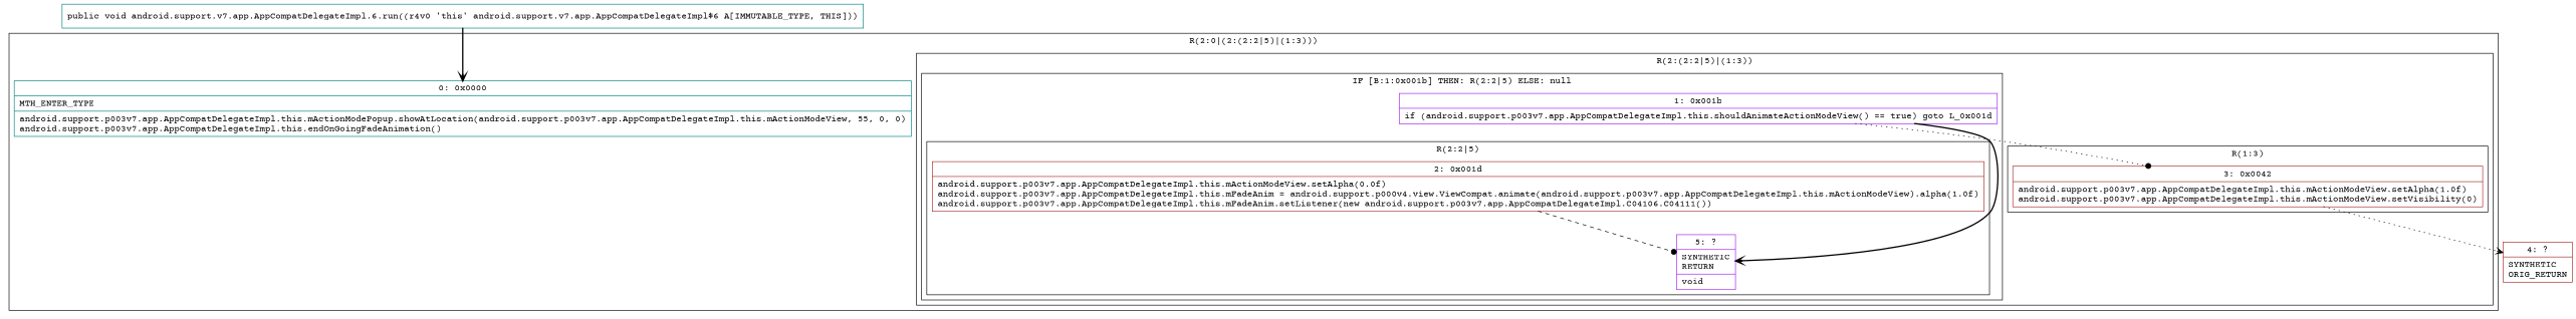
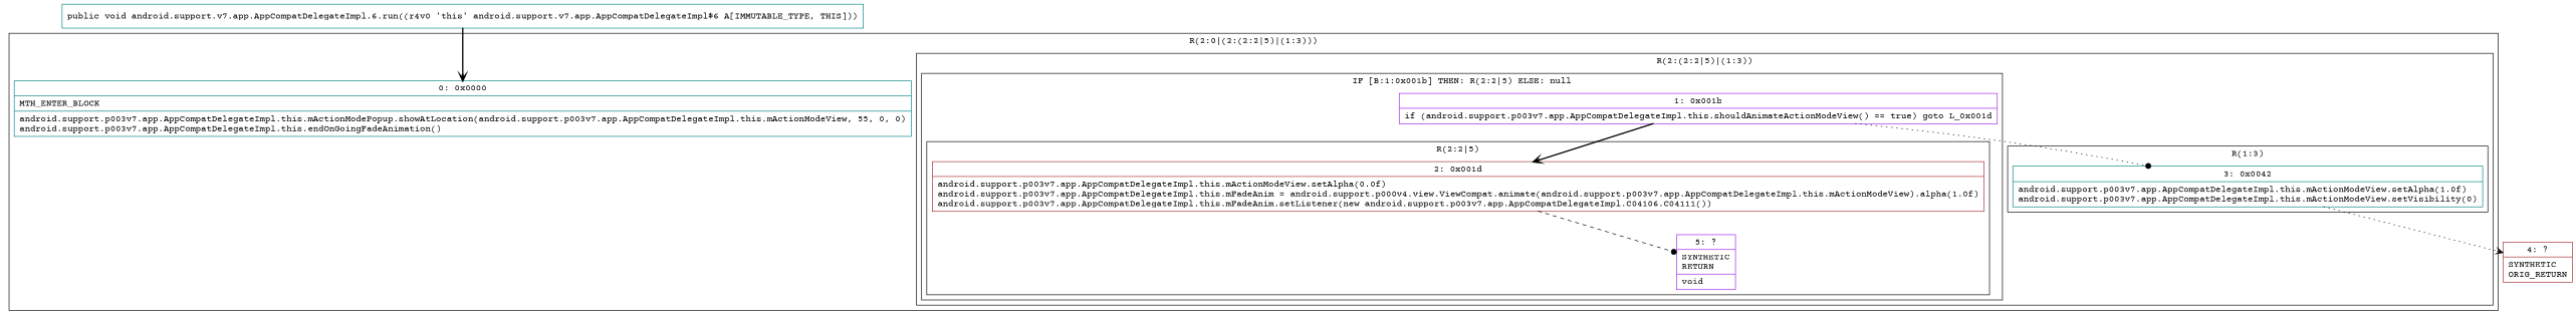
  digraph {
    fontname="Courier Prime"
    node [color=teal fontname="Courier Prime" shape=record]
    edge [arrowhead=vee fontname="Courier Prime" style=bold]
    n1 [color=brown label="{2\:\ 0x001d|android.support.p003v7.app.AppCompatDelegateImpl.this.mActionModeView.setAlpha(0.0f)\landroid.support.p003v7.app.AppCompatDelegateImpl.this.mFadeAnim = android.support.p000v4.view.ViewCompat.animate(android.support.p003v7.app.AppCompatDelegateImpl.this.mActionModeView).alpha(1.0f)\landroid.support.p003v7.app.AppCompatDelegateImpl.this.mFadeAnim.setListener(new android.support.p003v7.app.AppCompatDelegateImpl.C04106.C04111())\l}"]
    n2 [color=purple label="{5\:\ ?|SYNTHETIC\lRETURN\l|void\l}"]
    n3 [color=purple label="{1\:\ 0x001b|if (android.support.p003v7.app.AppCompatDelegateImpl.this.shouldAnimateActionModeView() == true) goto L_0x001d\l}"]
-   n4 [color=brown label="{3\:\ 0x0042|android.support.p003v7.app.AppCompatDelegateImpl.this.mActionModeView.setAlpha(1.0f)\landroid.support.p003v7.app.AppCompatDelegateImpl.this.mActionModeView.setVisibility(0)\l}"]
-   n5 [label="{0\:\ 0x0000|MTH_ENTER_TYPE\l|android.support.p003v7.app.AppCompatDelegateImpl.this.mActionModePopup.showAtLocation(android.support.p003v7.app.AppCompatDelegateImpl.this.mActionModeView, 55, 0, 0)\landroid.support.p003v7.app.AppCompatDelegateImpl.this.endOnGoingFadeAnimation()\l}"]
+   n4 [label="{3\:\ 0x0042|android.support.p003v7.app.AppCompatDelegateImpl.this.mActionModeView.setAlpha(1.0f)\landroid.support.p003v7.app.AppCompatDelegateImpl.this.mActionModeView.setVisibility(0)\l}"]
+   n5 [label="{0\:\ 0x0000|MTH_ENTER_BLOCK\l|android.support.p003v7.app.AppCompatDelegateImpl.this.mActionModePopup.showAtLocation(android.support.p003v7.app.AppCompatDelegateImpl.this.mActionModeView, 55, 0, 0)\landroid.support.p003v7.app.AppCompatDelegateImpl.this.endOnGoingFadeAnimation()\l}"]
    n6 [color=brown label="{4\:\ ?|SYNTHETIC\lORIG_RETURN\l}"]
    n7 [label="{public void android.support.v7.app.AppCompatDelegateImpl.6.run((r4v0 'this' android.support.v7.app.AppCompatDelegateImpl$6 A[IMMUTABLE_TYPE, THIS])) }"]
    subgraph cluster_1 {
      label="R(2:0|(2:(2:2|5)|(1:3)))"
      n5
      subgraph cluster_2 {
        label="R(2:(2:2|5)|(1:3))"
        subgraph cluster_3 {
          label="IF [B:1:0x001b] THEN: R(2:2|5) ELSE: null"
          n3
          subgraph cluster_4 {
            label="R(2:2|5)"
            n1
            n2
          }
        }
        subgraph cluster_5 {
          label="R(1:3)"
          n4
        }
      }
    }
    n1 -> n2 [arrowhead=dot style=dashed]
-   n3 -> n2
+   n3 -> n1
    n3 -> n4 [arrowhead=dot style=dotted]
    n4 -> n6 [style=dotted]
    n7 -> n5
  }
